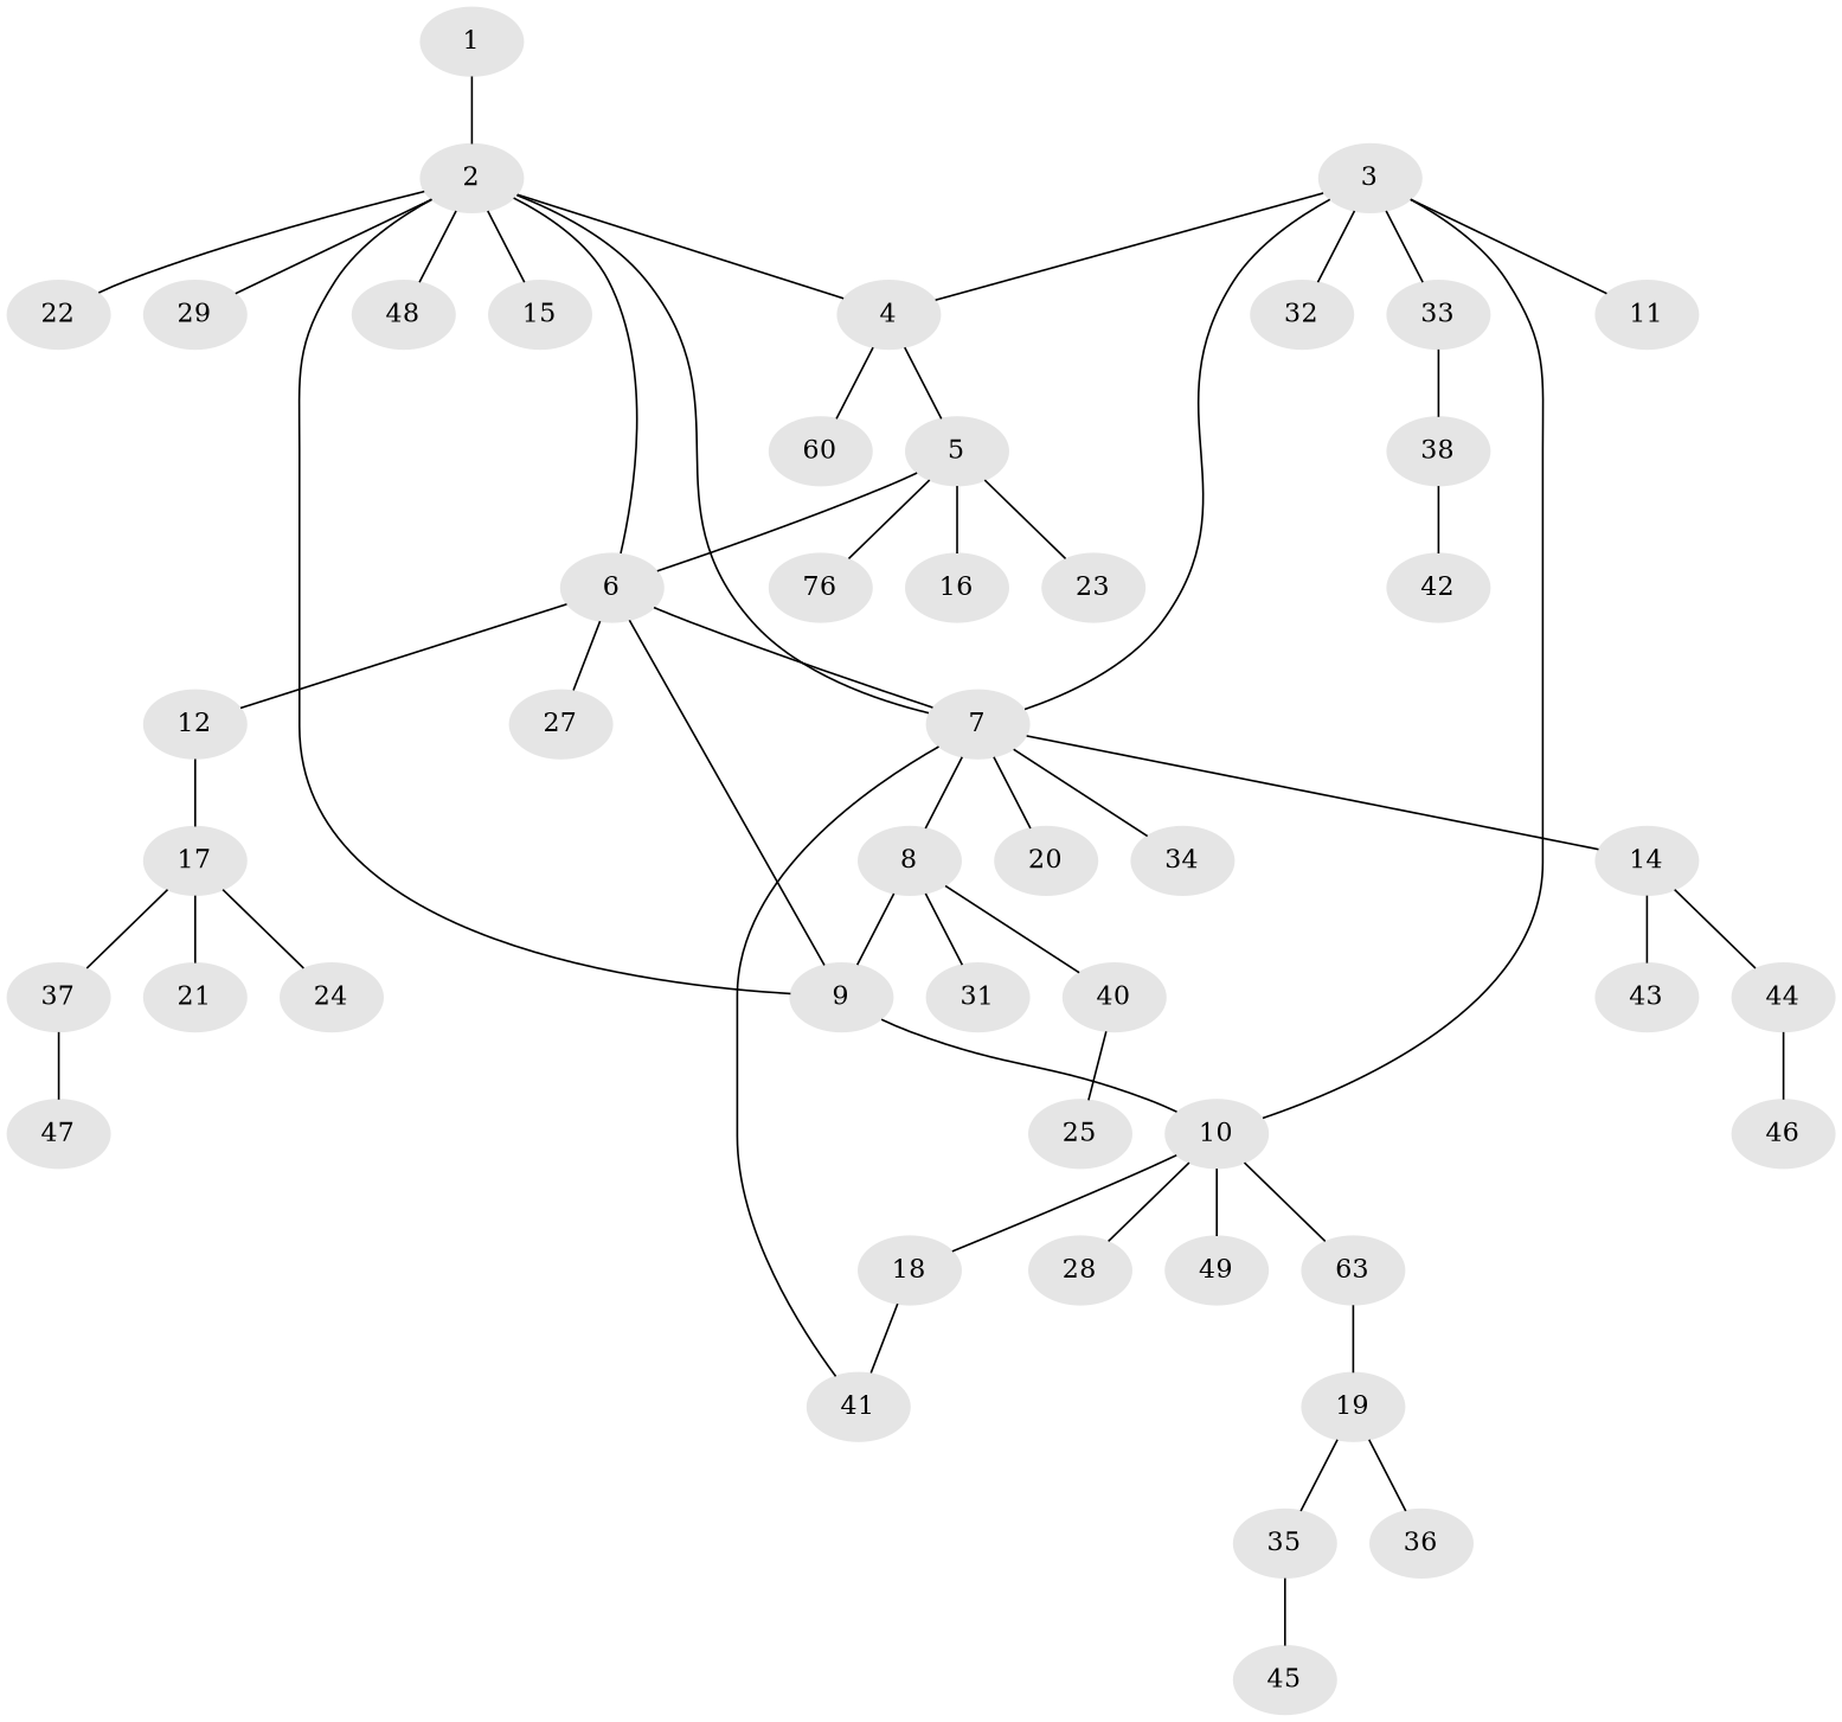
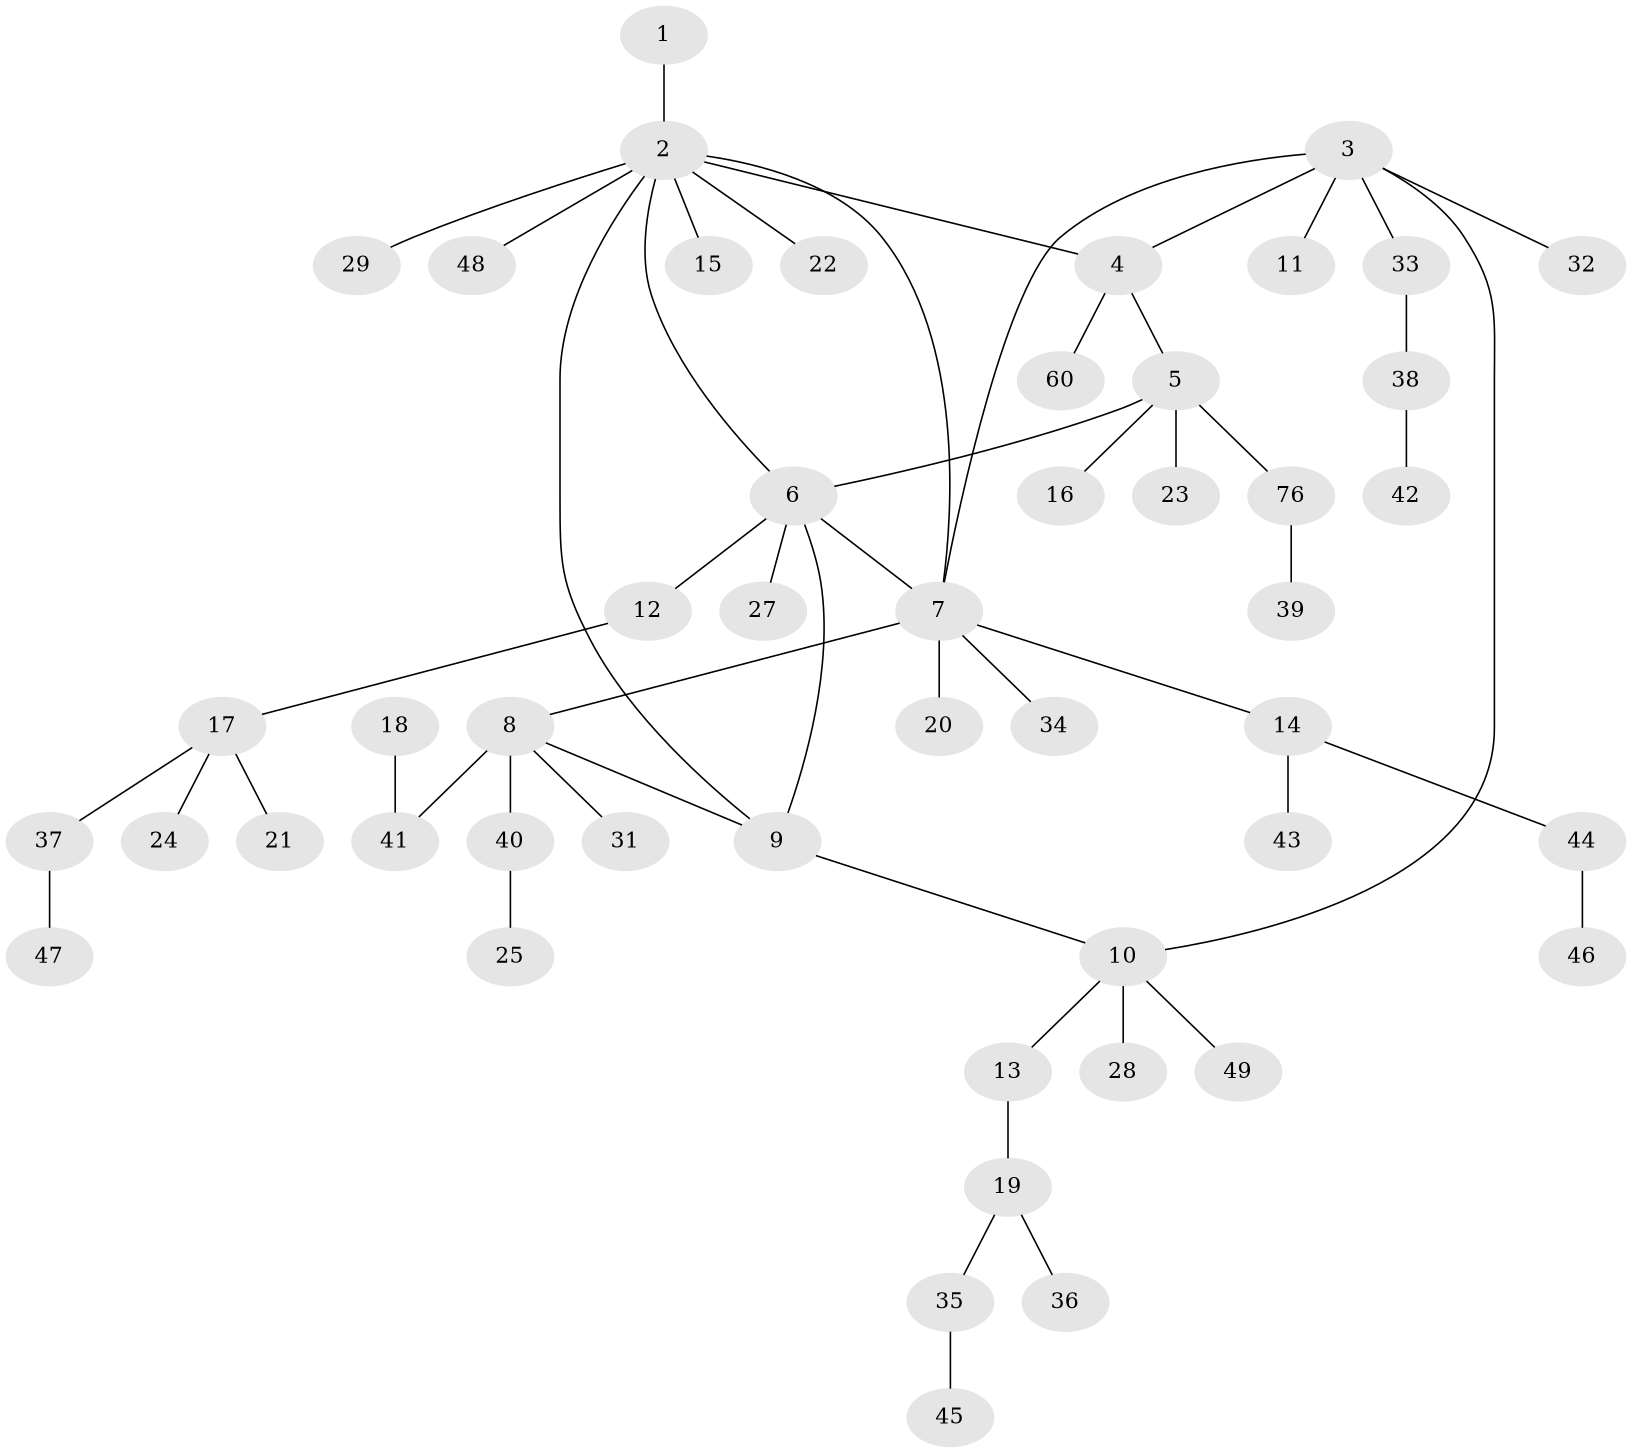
  graph {
    node [color=gray90 style=filled]
    1
    2
    4
    6
    7
    9
    15
    22
    29
    48
    5
    n12 [label=60]
    12
    27
    8
    14
    20
    34
    41
    10
    3
    11
    32
    33
-   13 [label=63]
+   13
    18
    28
    49
    38
    16
    23
    n32 [label=76]
+   39
    17
    31
    40
    43
    44
    25
    19
    21
    24
    37
    35
    36
    46
    47
    45
    42
    1 -- 2
    2 -- 4
    2 -- 6
    2 -- 7
    2 -- 9
    2 -- 15
    2 -- 22
    2 -- 29
    2 -- 48
    4 -- 5
    4 -- n12
    6 -- 7
    6 -- 9
    6 -- 12
    6 -- 27
    7 -- 8
    7 -- 14
    7 -- 20
    7 -- 34
-   7 -- 41
+   8 -- 41
    9 -- 10
    5 -- 6
    5 -- 16
    5 -- 23
    5 -- n32
    12 -- 17
    8 -- 9
    8 -- 31
    8 -- 40
    14 -- 43
    14 -- 44
    10 -- 13
-   10 -- 18
    10 -- 28
    10 -- 49
    3 -- 4
    3 -- 7
    3 -- 10
    3 -- 11
    3 -- 32
    3 -- 33
    33 -- 38
    13 -- 19
    18 -- 41
    38 -- 42
+   n32 -- 39
    17 -- 21
    17 -- 24
    17 -- 37
    40 -- 25
    44 -- 46
    19 -- 35
    19 -- 36
    37 -- 47
    35 -- 45
  }
